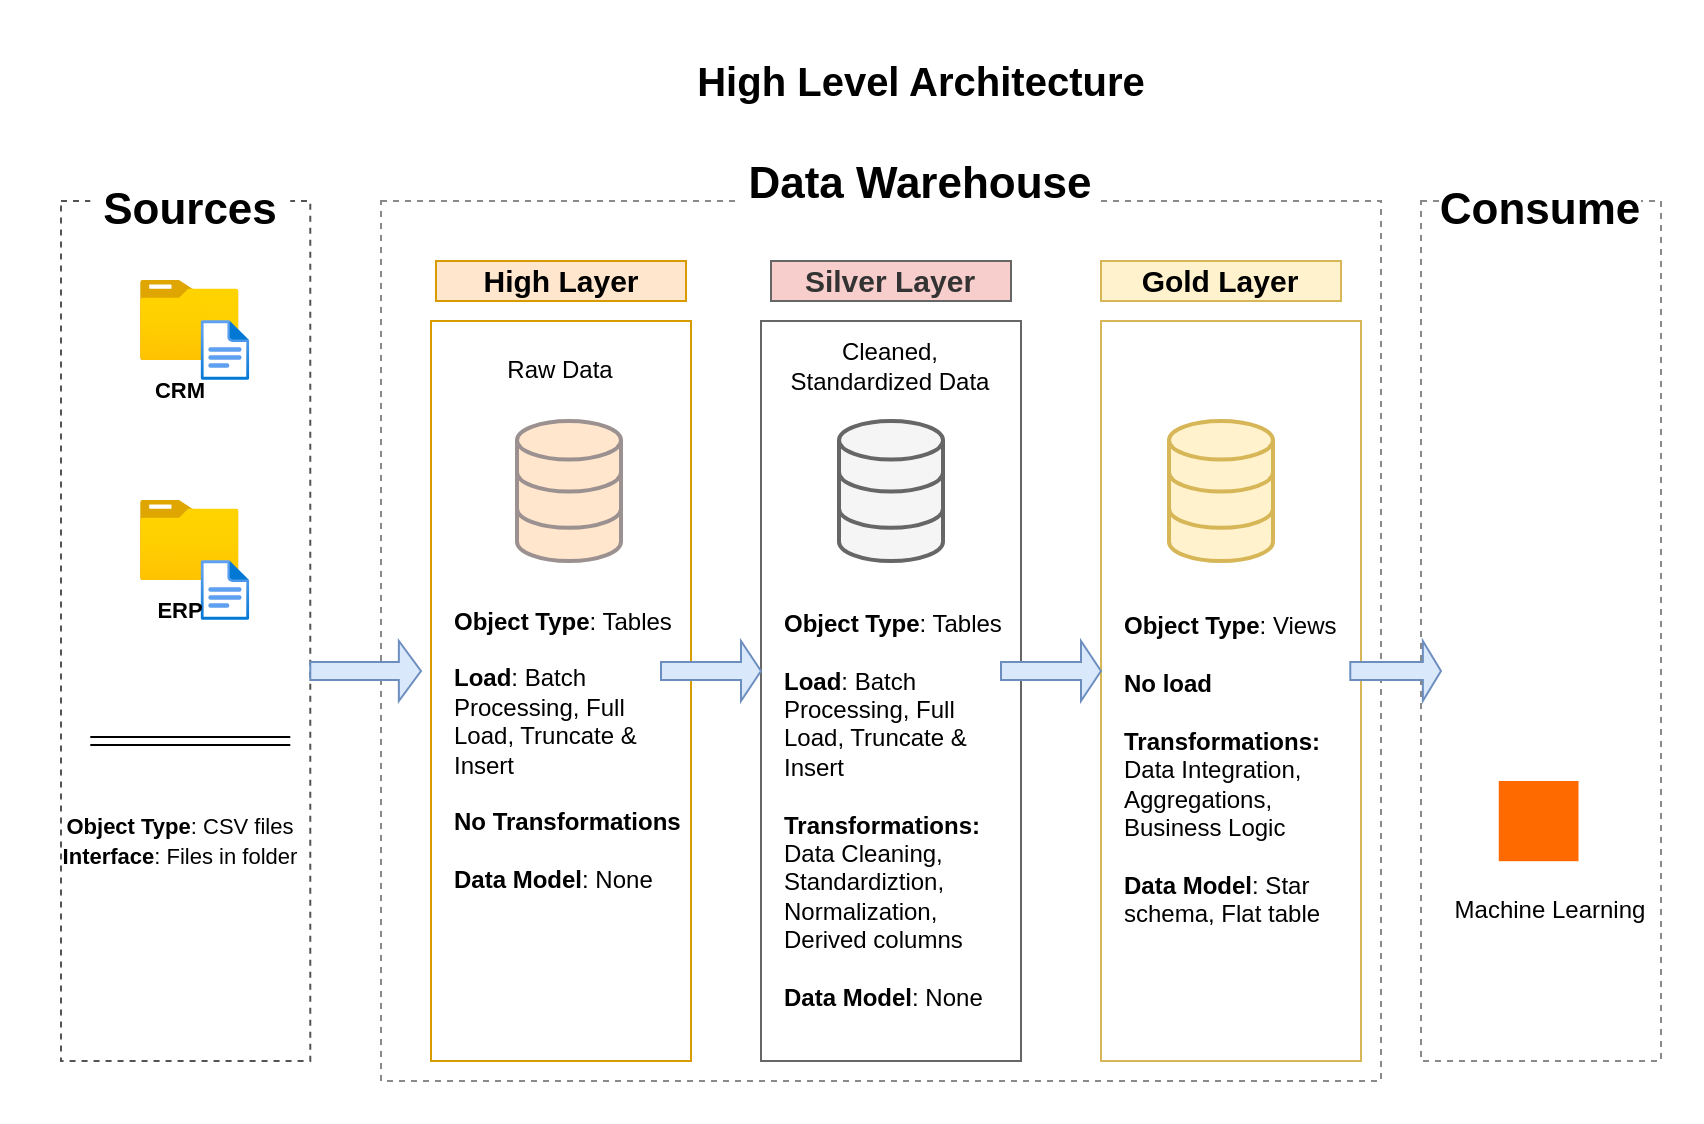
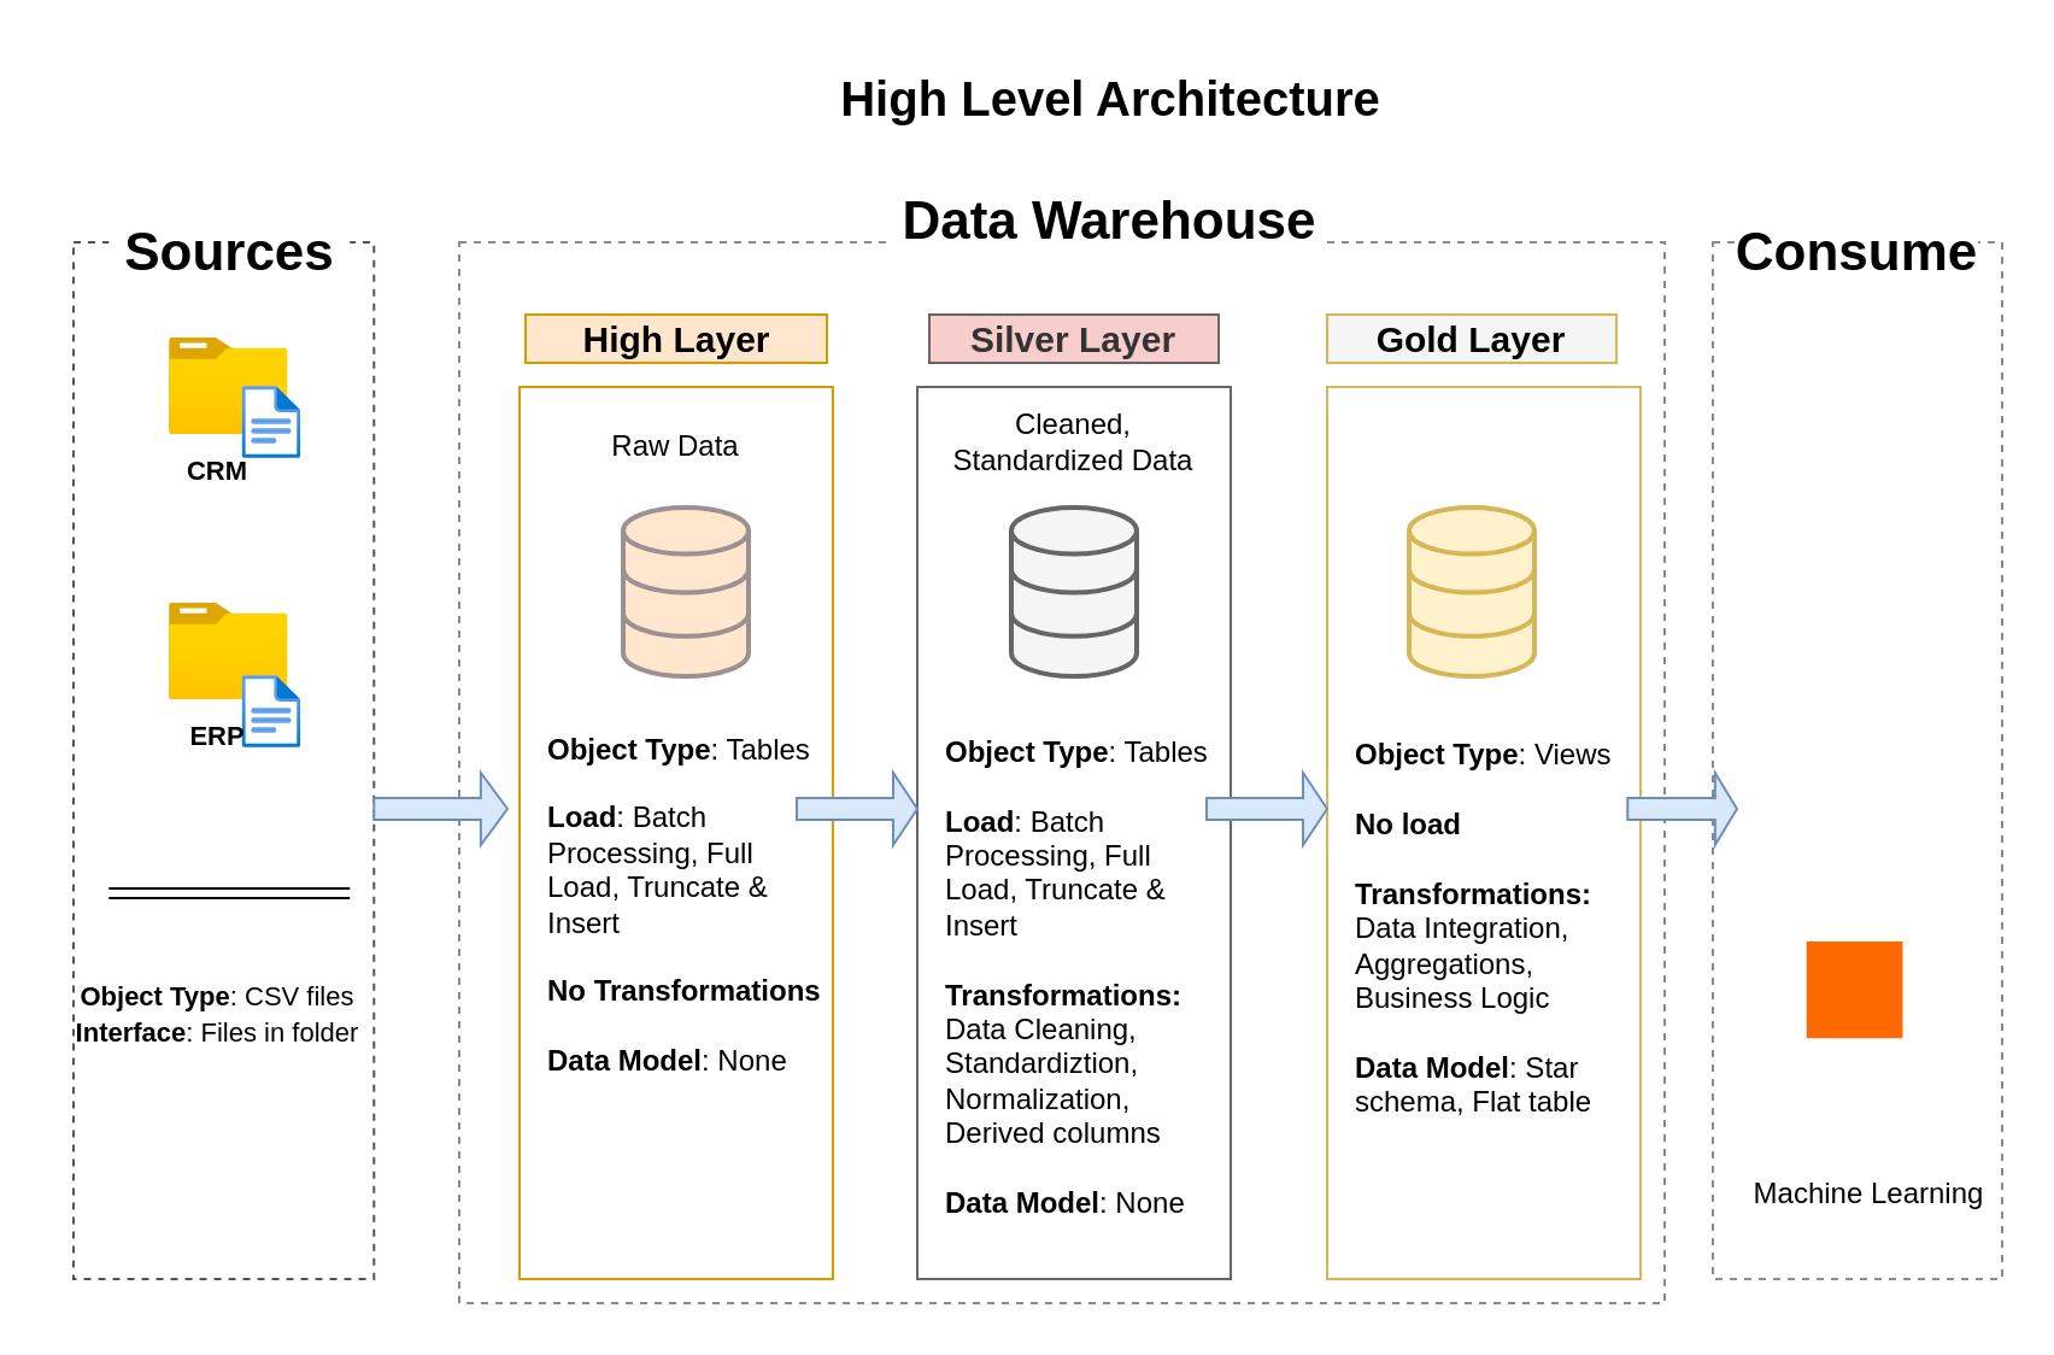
  <mxCell id="0" />
  <mxCell id="1" parent="0" />
  <mxCell id="2" value="" style="rounded=0;whiteSpace=wrap;html=1;fillColor=none;strokeColor=light-dark(#545454, #ededed);dashed=1;" parent="1" vertex="1"><mxGeometry x="30" y="100" width="124.64" height="430" as="geometry" /></mxCell>
  <mxCell id="3" value="&lt;font style=&quot;font-size: 22px;&quot;&gt;&lt;b&gt;Sources&lt;/b&gt;&lt;/font&gt;" style="rounded=0;whiteSpace=wrap;html=1;strokeColor=none;fillColor=default;" parent="1" vertex="1"><mxGeometry x="44.64" y="90" width="100" height="30" as="geometry" /></mxCell>
  <mxCell id="4" value="" style="rounded=0;whiteSpace=wrap;html=1;fillColor=none;dashed=1;strokeColor=light-dark(#8a8a8a, #ededed);strokeWidth=1;" parent="1" vertex="1"><mxGeometry x="190" y="100" width="500" height="440" as="geometry" /></mxCell>
  <mxCell id="5" value="" style="rounded=0;whiteSpace=wrap;html=1;fillColor=none;dashed=1;strokeColor=light-dark(#8a8a8a, #ededed);" parent="1" vertex="1"><mxGeometry x="710" y="100" width="120" height="430" as="geometry" /></mxCell>
  <mxCell id="6" value="&lt;span style=&quot;font-size: 22px;&quot;&gt;&lt;b&gt;Data Warehouse&lt;/b&gt;&lt;/span&gt;&lt;div&gt;&lt;span style=&quot;font-size: 22px;&quot;&gt;&lt;br&gt;&lt;/span&gt;&lt;/div&gt;" style="rounded=0;whiteSpace=wrap;html=1;strokeColor=none;fillColor=default;" parent="1" vertex="1"><mxGeometry x="370" y="90" width="180" height="30" as="geometry" /></mxCell>
  <mxCell id="7" value="&lt;span style=&quot;font-size: 22px;&quot;&gt;&lt;b&gt;Consume&lt;/b&gt;&lt;/span&gt;" style="rounded=0;whiteSpace=wrap;html=1;strokeColor=none;fillColor=default;" parent="1" vertex="1"><mxGeometry x="720" y="90" width="100" height="30" as="geometry" /></mxCell>
  <mxCell id="8" value="&lt;font style=&quot;font-size: 15px;&quot;&gt;&lt;b&gt;High Layer&lt;/b&gt;&lt;/font&gt;" style="rounded=0;whiteSpace=wrap;html=1;fillColor=#ffe6cc;strokeColor=#d79b00;" parent="1" vertex="1"><mxGeometry x="217.5" y="130" width="125" height="20" as="geometry" /></mxCell>
  <mxCell id="9" value="&lt;font style=&quot;font-size: 15px;&quot;&gt;&lt;b&gt;Silver Layer&lt;/b&gt;&lt;/font&gt;" style="rounded=0;whiteSpace=wrap;html=1;fillColor=#f8cecc;strokeColor=#666666;fontColor=#333333;" parent="1" vertex="1"><mxGeometry x="385" y="130" width="120" height="20" as="geometry" /></mxCell>
- <mxCell id="10" value="&lt;font style=&quot;font-size: 15px;&quot;&gt;&lt;b&gt;Gold Layer&lt;/b&gt;&lt;/font&gt;" style="rounded=0;whiteSpace=wrap;html=1;fillColor=#fff2cc;strokeColor=#d6b656;" parent="1" vertex="1"><mxGeometry x="550" y="130" width="120" height="20" as="geometry" /></mxCell>
+ <mxCell id="10" value="&lt;font style=&quot;font-size: 15px;&quot;&gt;&lt;b&gt;Gold Layer&lt;/b&gt;&lt;/font&gt;" style="rounded=0;whiteSpace=wrap;html=1;fillColor=#f5f5f5;strokeColor=#d6b656;" parent="1" vertex="1"><mxGeometry x="550" y="130" width="120" height="20" as="geometry" /></mxCell>
  <mxCell id="11" value="" style="rounded=0;whiteSpace=wrap;html=1;fillColor=none;strokeColor=#d79b00;" parent="1" vertex="1"><mxGeometry x="215" y="160" width="130" height="370" as="geometry" /></mxCell>
  <mxCell id="12" value="" style="rounded=0;whiteSpace=wrap;html=1;fillColor=none;fontColor=#333333;strokeColor=#666666;" parent="1" vertex="1"><mxGeometry x="380" y="160" width="130" height="370" as="geometry" /></mxCell>
  <mxCell id="13" value="" style="rounded=0;whiteSpace=wrap;html=1;fillColor=none;strokeColor=#d6b656;" parent="1" vertex="1"><mxGeometry x="550" y="160" width="130" height="370" as="geometry" /></mxCell>
  <mxCell id="14" value="" style="image;aspect=fixed;html=1;points=[];align=center;fontSize=12;image=img/lib/azure2/general/Folder_Blank.svg;" parent="1" vertex="1"><mxGeometry x="70" y="140" width="49.29" height="40" as="geometry" /></mxCell>
  <mxCell id="15" value="" style="image;aspect=fixed;html=1;points=[];align=center;fontSize=12;image=img/lib/azure2/general/Folder_Blank.svg;" parent="1" vertex="1"><mxGeometry x="70" y="250" width="49.29" height="40" as="geometry" /></mxCell>
  <mxCell id="16" value="" style="image;aspect=fixed;html=1;points=[];align=center;fontSize=12;image=img/lib/azure2/general/File.svg;" parent="1" vertex="1"><mxGeometry x="100.3" y="160" width="24.35" height="30" as="geometry" /></mxCell>
  <mxCell id="17" value="" style="image;aspect=fixed;html=1;points=[];align=center;fontSize=12;image=img/lib/azure2/general/File.svg;" parent="1" vertex="1"><mxGeometry x="100.3" y="280" width="24.35" height="30" as="geometry" /></mxCell>
  <mxCell id="18" value="&lt;font style=&quot;font-size: 11px;&quot;&gt;&lt;b&gt;CRM&lt;/b&gt;&lt;/font&gt;" style="rounded=0;whiteSpace=wrap;html=1;fillColor=none;strokeColor=none;" parent="1" vertex="1"><mxGeometry x="70" y="180" width="40" height="30" as="geometry" /></mxCell>
  <mxCell id="19" value="&lt;font style=&quot;font-size: 11px;&quot;&gt;&lt;b&gt;ERP&lt;/b&gt;&lt;/font&gt;" style="rounded=0;whiteSpace=wrap;html=1;fillColor=none;strokeColor=none;" parent="1" vertex="1"><mxGeometry x="70" y="290" width="40" height="30" as="geometry" /></mxCell>
  <mxCell id="20" value="" style="html=1;rounded=0;strokeColor=default;shape=link;" parent="1" edge="1"><mxGeometry width="100" relative="1" as="geometry"><mxPoint x="44.64" y="370" as="sourcePoint" /><mxPoint x="144.64" y="370" as="targetPoint" /></mxGeometry></mxCell>
  <mxCell id="21" value="&lt;font style=&quot;font-size: 11px;&quot;&gt;&lt;b style=&quot;&quot;&gt;Object Type&lt;/b&gt;: CSV files&lt;/font&gt;&lt;div&gt;&lt;font style=&quot;font-size: 11px;&quot;&gt;&lt;b style=&quot;&quot;&gt;Interface&lt;/b&gt;: Files in folder&lt;/font&gt;&lt;/div&gt;" style="rounded=0;whiteSpace=wrap;html=1;fillColor=none;strokeColor=none;" parent="1" vertex="1"><mxGeometry x="20" y="400" width="140" height="40" as="geometry" /></mxCell>
  <mxCell id="22" value="" style="html=1;verticalLabelPosition=bottom;align=center;labelBackgroundColor=#ffffff;verticalAlign=top;strokeWidth=2;strokeColor=light-dark(#9c9191, #ededed);shadow=0;dashed=0;shape=mxgraph.ios7.icons.data;fillColor=#ffe6cc;" parent="1" vertex="1"><mxGeometry x="258" y="210" width="52" height="70" as="geometry" /></mxCell>
  <mxCell id="23" value="" style="html=1;verticalLabelPosition=bottom;align=center;labelBackgroundColor=#ffffff;verticalAlign=top;strokeWidth=2;strokeColor=#666666;shadow=0;dashed=0;shape=mxgraph.ios7.icons.data;fillColor=#f5f5f5;fontColor=#333333;" parent="1" vertex="1"><mxGeometry x="419" y="210" width="52" height="70" as="geometry" /></mxCell>
  <mxCell id="24" value="" style="html=1;verticalLabelPosition=bottom;align=center;labelBackgroundColor=#ffffff;verticalAlign=top;strokeWidth=2;strokeColor=#d6b656;shadow=0;dashed=0;shape=mxgraph.ios7.icons.data;fillColor=#fff2cc;" parent="1" vertex="1"><mxGeometry x="584" y="210" width="52" height="70" as="geometry" /></mxCell>
  <mxCell id="25" value="" style="shape=singleArrow;whiteSpace=wrap;html=1;fillColor=#dae8fc;strokeColor=#6c8ebf;" parent="1" vertex="1"><mxGeometry x="154.64" y="320" width="55.36" height="30" as="geometry" /></mxCell>
  <mxCell id="26" value="" style="shape=singleArrow;whiteSpace=wrap;html=1;fillColor=#dae8fc;strokeColor=#6c8ebf;" parent="1" vertex="1"><mxGeometry x="330" y="320" width="50" height="30" as="geometry" /></mxCell>
  <mxCell id="27" value="" style="shape=singleArrow;whiteSpace=wrap;html=1;fillColor=#dae8fc;strokeColor=#6c8ebf;" parent="1" vertex="1"><mxGeometry x="500" y="320" width="50" height="30" as="geometry" /></mxCell>
  <mxCell id="28" value="" style="shape=singleArrow;whiteSpace=wrap;html=1;fillColor=#dae8fc;strokeColor=#6c8ebf;" parent="1" vertex="1"><mxGeometry x="674.64" y="320" width="45.36" height="30" as="geometry" /></mxCell>
  <mxCell id="29" value="Raw Data" style="rounded=0;whiteSpace=wrap;html=1;fillColor=none;strokeColor=none;" parent="1" vertex="1"><mxGeometry x="250" y="170" width="60" height="30" as="geometry" /></mxCell>
  <mxCell id="30" value="Cleaned, Standardized Data" style="rounded=0;whiteSpace=wrap;html=1;fillColor=none;strokeColor=none;" parent="1" vertex="1"><mxGeometry x="390" y="165" width="110" height="35" as="geometry" /></mxCell>
  <mxCell id="31" value="&lt;div style=&quot;&quot;&gt;&lt;b style=&quot;background-color: transparent; color: light-dark(rgb(0, 0, 0), rgb(255, 255, 255));&quot;&gt;Object Type&lt;/b&gt;&lt;span style=&quot;background-color: transparent; color: light-dark(rgb(0, 0, 0), rgb(255, 255, 255));&quot;&gt;: Tables&lt;/span&gt;&lt;/div&gt;&lt;div style=&quot;&quot;&gt;&lt;b style=&quot;background-color: transparent; color: light-dark(rgb(0, 0, 0), rgb(255, 255, 255));&quot;&gt;&lt;br&gt;&lt;/b&gt;&lt;/div&gt;&lt;div&gt;&lt;div style=&quot;&quot;&gt;&lt;b style=&quot;background-color: transparent; color: light-dark(rgb(0, 0, 0), rgb(255, 255, 255));&quot;&gt;Load&lt;/b&gt;&lt;span style=&quot;background-color: transparent; color: light-dark(rgb(0, 0, 0), rgb(255, 255, 255));&quot;&gt;: Batch Processing, Full Load, Truncate &amp;amp; Insert&lt;/span&gt;&lt;/div&gt;&lt;div style=&quot;&quot;&gt;&lt;span style=&quot;background-color: transparent; color: light-dark(rgb(0, 0, 0), rgb(255, 255, 255));&quot;&gt;&lt;br&gt;&lt;/span&gt;&lt;/div&gt;&lt;div style=&quot;&quot;&gt;&lt;span style=&quot;background-color: transparent; color: light-dark(rgb(0, 0, 0), rgb(255, 255, 255));&quot;&gt;&lt;b&gt;No Transformations&lt;/b&gt;&lt;/span&gt;&lt;/div&gt;&lt;div style=&quot;&quot;&gt;&lt;span style=&quot;background-color: transparent; color: light-dark(rgb(0, 0, 0), rgb(255, 255, 255));&quot;&gt;&lt;br&gt;&lt;/span&gt;&lt;/div&gt;&lt;div style=&quot;&quot;&gt;&lt;span style=&quot;background-color: transparent; color: light-dark(rgb(0, 0, 0), rgb(255, 255, 255));&quot;&gt;&lt;b&gt;Data Model&lt;/b&gt;: None&lt;/span&gt;&lt;/div&gt;&lt;/div&gt;" style="rounded=0;whiteSpace=wrap;html=1;strokeColor=none;fillColor=none;align=left;" parent="1" vertex="1"><mxGeometry x="225" y="330" width="120" height="90" as="geometry" /></mxCell>
  <mxCell id="32" style="edgeStyle=orthogonalEdgeStyle;rounded=0;orthogonalLoop=1;jettySize=auto;html=1;exitX=0.5;exitY=1;exitDx=0;exitDy=0;" parent="1" source="30" target="30" edge="1"><mxGeometry relative="1" as="geometry" /></mxCell>
  <mxCell id="33" value="&lt;div style=&quot;&quot;&gt;&lt;b style=&quot;background-color: transparent; color: light-dark(rgb(0, 0, 0), rgb(255, 255, 255));&quot;&gt;Object Type&lt;/b&gt;&lt;span style=&quot;background-color: transparent; color: light-dark(rgb(0, 0, 0), rgb(255, 255, 255));&quot;&gt;: Tables&lt;/span&gt;&lt;/div&gt;&lt;div style=&quot;&quot;&gt;&lt;b style=&quot;background-color: transparent; color: light-dark(rgb(0, 0, 0), rgb(255, 255, 255));&quot;&gt;&lt;br&gt;&lt;/b&gt;&lt;/div&gt;&lt;div&gt;&lt;div style=&quot;&quot;&gt;&lt;b style=&quot;background-color: transparent; color: light-dark(rgb(0, 0, 0), rgb(255, 255, 255));&quot;&gt;Load&lt;/b&gt;&lt;span style=&quot;background-color: transparent; color: light-dark(rgb(0, 0, 0), rgb(255, 255, 255));&quot;&gt;: Batch Processing, Full Load, Truncate &amp;amp; Insert&lt;/span&gt;&lt;/div&gt;&lt;div style=&quot;&quot;&gt;&lt;span style=&quot;background-color: transparent; color: light-dark(rgb(0, 0, 0), rgb(255, 255, 255));&quot;&gt;&lt;br&gt;&lt;/span&gt;&lt;/div&gt;&lt;div style=&quot;&quot;&gt;&lt;span style=&quot;background-color: transparent; color: light-dark(rgb(0, 0, 0), rgb(255, 255, 255));&quot;&gt;&lt;b&gt;Transformations: &lt;/b&gt;Data Cleaning, Standardiztion, Normalization, Derived columns&lt;/span&gt;&lt;/div&gt;&lt;div style=&quot;&quot;&gt;&lt;span style=&quot;background-color: transparent; color: light-dark(rgb(0, 0, 0), rgb(255, 255, 255));&quot;&gt;&lt;br&gt;&lt;/span&gt;&lt;/div&gt;&lt;div style=&quot;&quot;&gt;&lt;span style=&quot;background-color: transparent; color: light-dark(rgb(0, 0, 0), rgb(255, 255, 255));&quot;&gt;&lt;b&gt;Data Model&lt;/b&gt;: None&lt;/span&gt;&lt;/div&gt;&lt;/div&gt;" style="rounded=0;whiteSpace=wrap;html=1;strokeColor=none;fillColor=none;align=left;" parent="1" vertex="1"><mxGeometry x="390" y="360" width="120" height="90" as="geometry" /></mxCell>
  <mxCell id="34" value="&lt;div style=&quot;&quot;&gt;&lt;b style=&quot;background-color: transparent; color: light-dark(rgb(0, 0, 0), rgb(255, 255, 255));&quot;&gt;Object Type&lt;/b&gt;&lt;span style=&quot;background-color: transparent; color: light-dark(rgb(0, 0, 0), rgb(255, 255, 255));&quot;&gt;: Views&lt;/span&gt;&lt;/div&gt;&lt;div style=&quot;&quot;&gt;&lt;b style=&quot;background-color: transparent; color: light-dark(rgb(0, 0, 0), rgb(255, 255, 255));&quot;&gt;&lt;br&gt;&lt;/b&gt;&lt;/div&gt;&lt;div&gt;&lt;div style=&quot;&quot;&gt;&lt;b&gt;No load&lt;/b&gt;&lt;/div&gt;&lt;div style=&quot;&quot;&gt;&lt;span style=&quot;background-color: transparent; color: light-dark(rgb(0, 0, 0), rgb(255, 255, 255));&quot;&gt;&lt;br&gt;&lt;/span&gt;&lt;/div&gt;&lt;div style=&quot;&quot;&gt;&lt;span style=&quot;background-color: transparent; color: light-dark(rgb(0, 0, 0), rgb(255, 255, 255));&quot;&gt;&lt;b&gt;Transformations: &lt;/b&gt;Data Integration, Aggregations, Business Logic&lt;/span&gt;&lt;/div&gt;&lt;div style=&quot;&quot;&gt;&lt;span style=&quot;background-color: transparent; color: light-dark(rgb(0, 0, 0), rgb(255, 255, 255));&quot;&gt;&lt;br&gt;&lt;/span&gt;&lt;/div&gt;&lt;div style=&quot;&quot;&gt;&lt;span style=&quot;background-color: transparent; color: light-dark(rgb(0, 0, 0), rgb(255, 255, 255));&quot;&gt;&lt;b&gt;Data Model&lt;/b&gt;: Star schema, Flat table&lt;/span&gt;&lt;/div&gt;&lt;/div&gt;" style="rounded=0;whiteSpace=wrap;html=1;strokeColor=none;fillColor=none;align=left;" parent="1" vertex="1"><mxGeometry x="560" y="340" width="120" height="90" as="geometry" /></mxCell>
  <mxCell id="35" value="" style="image;aspect=fixed;html=1;points=[];align=center;fontSize=12;image=img/lib/azure2/power_platform/PowerBI.svg;" parent="1" vertex="1"><mxGeometry x="748.89" y="180" width="37.5" height="50" as="geometry" /></mxCell>
  <mxCell id="36" value="" style="points=[];aspect=fixed;html=1;align=center;shadow=0;dashed=0;fillColor=#FF6A00;strokeColor=none;shape=mxgraph.alibaba_cloud.machine_learning;" parent="1" vertex="1"><mxGeometry x="748.89" y="390" width="39.86" height="40.1" as="geometry" /></mxCell>
- <mxCell id="37" value="Machine Learning" style="rounded=0;whiteSpace=wrap;html=1;strokeColor=none;fillColor=none;" parent="1" vertex="1"><mxGeometry x="725" y="440" width="100" height="30" as="geometry" /></mxCell>
+ <mxCell id="37" value="Machine Learning" style="rounded=0;whiteSpace=wrap;html=1;strokeColor=none;fillColor=none;" parent="1" vertex="1"><mxGeometry x="725" y="480" width="100" height="30" as="geometry" /></mxCell>
  <mxCell id="38" value="&lt;b&gt;&lt;font style=&quot;font-size: 20px;&quot;&gt;High Level Architecture&lt;/font&gt;&lt;/b&gt;" style="rounded=1;whiteSpace=wrap;html=1;strokeColor=none;fillColor=none;" vertex="1" parent="1"><mxGeometry x="345.5" y="20" width="229" height="40" as="geometry" /></mxCell>
